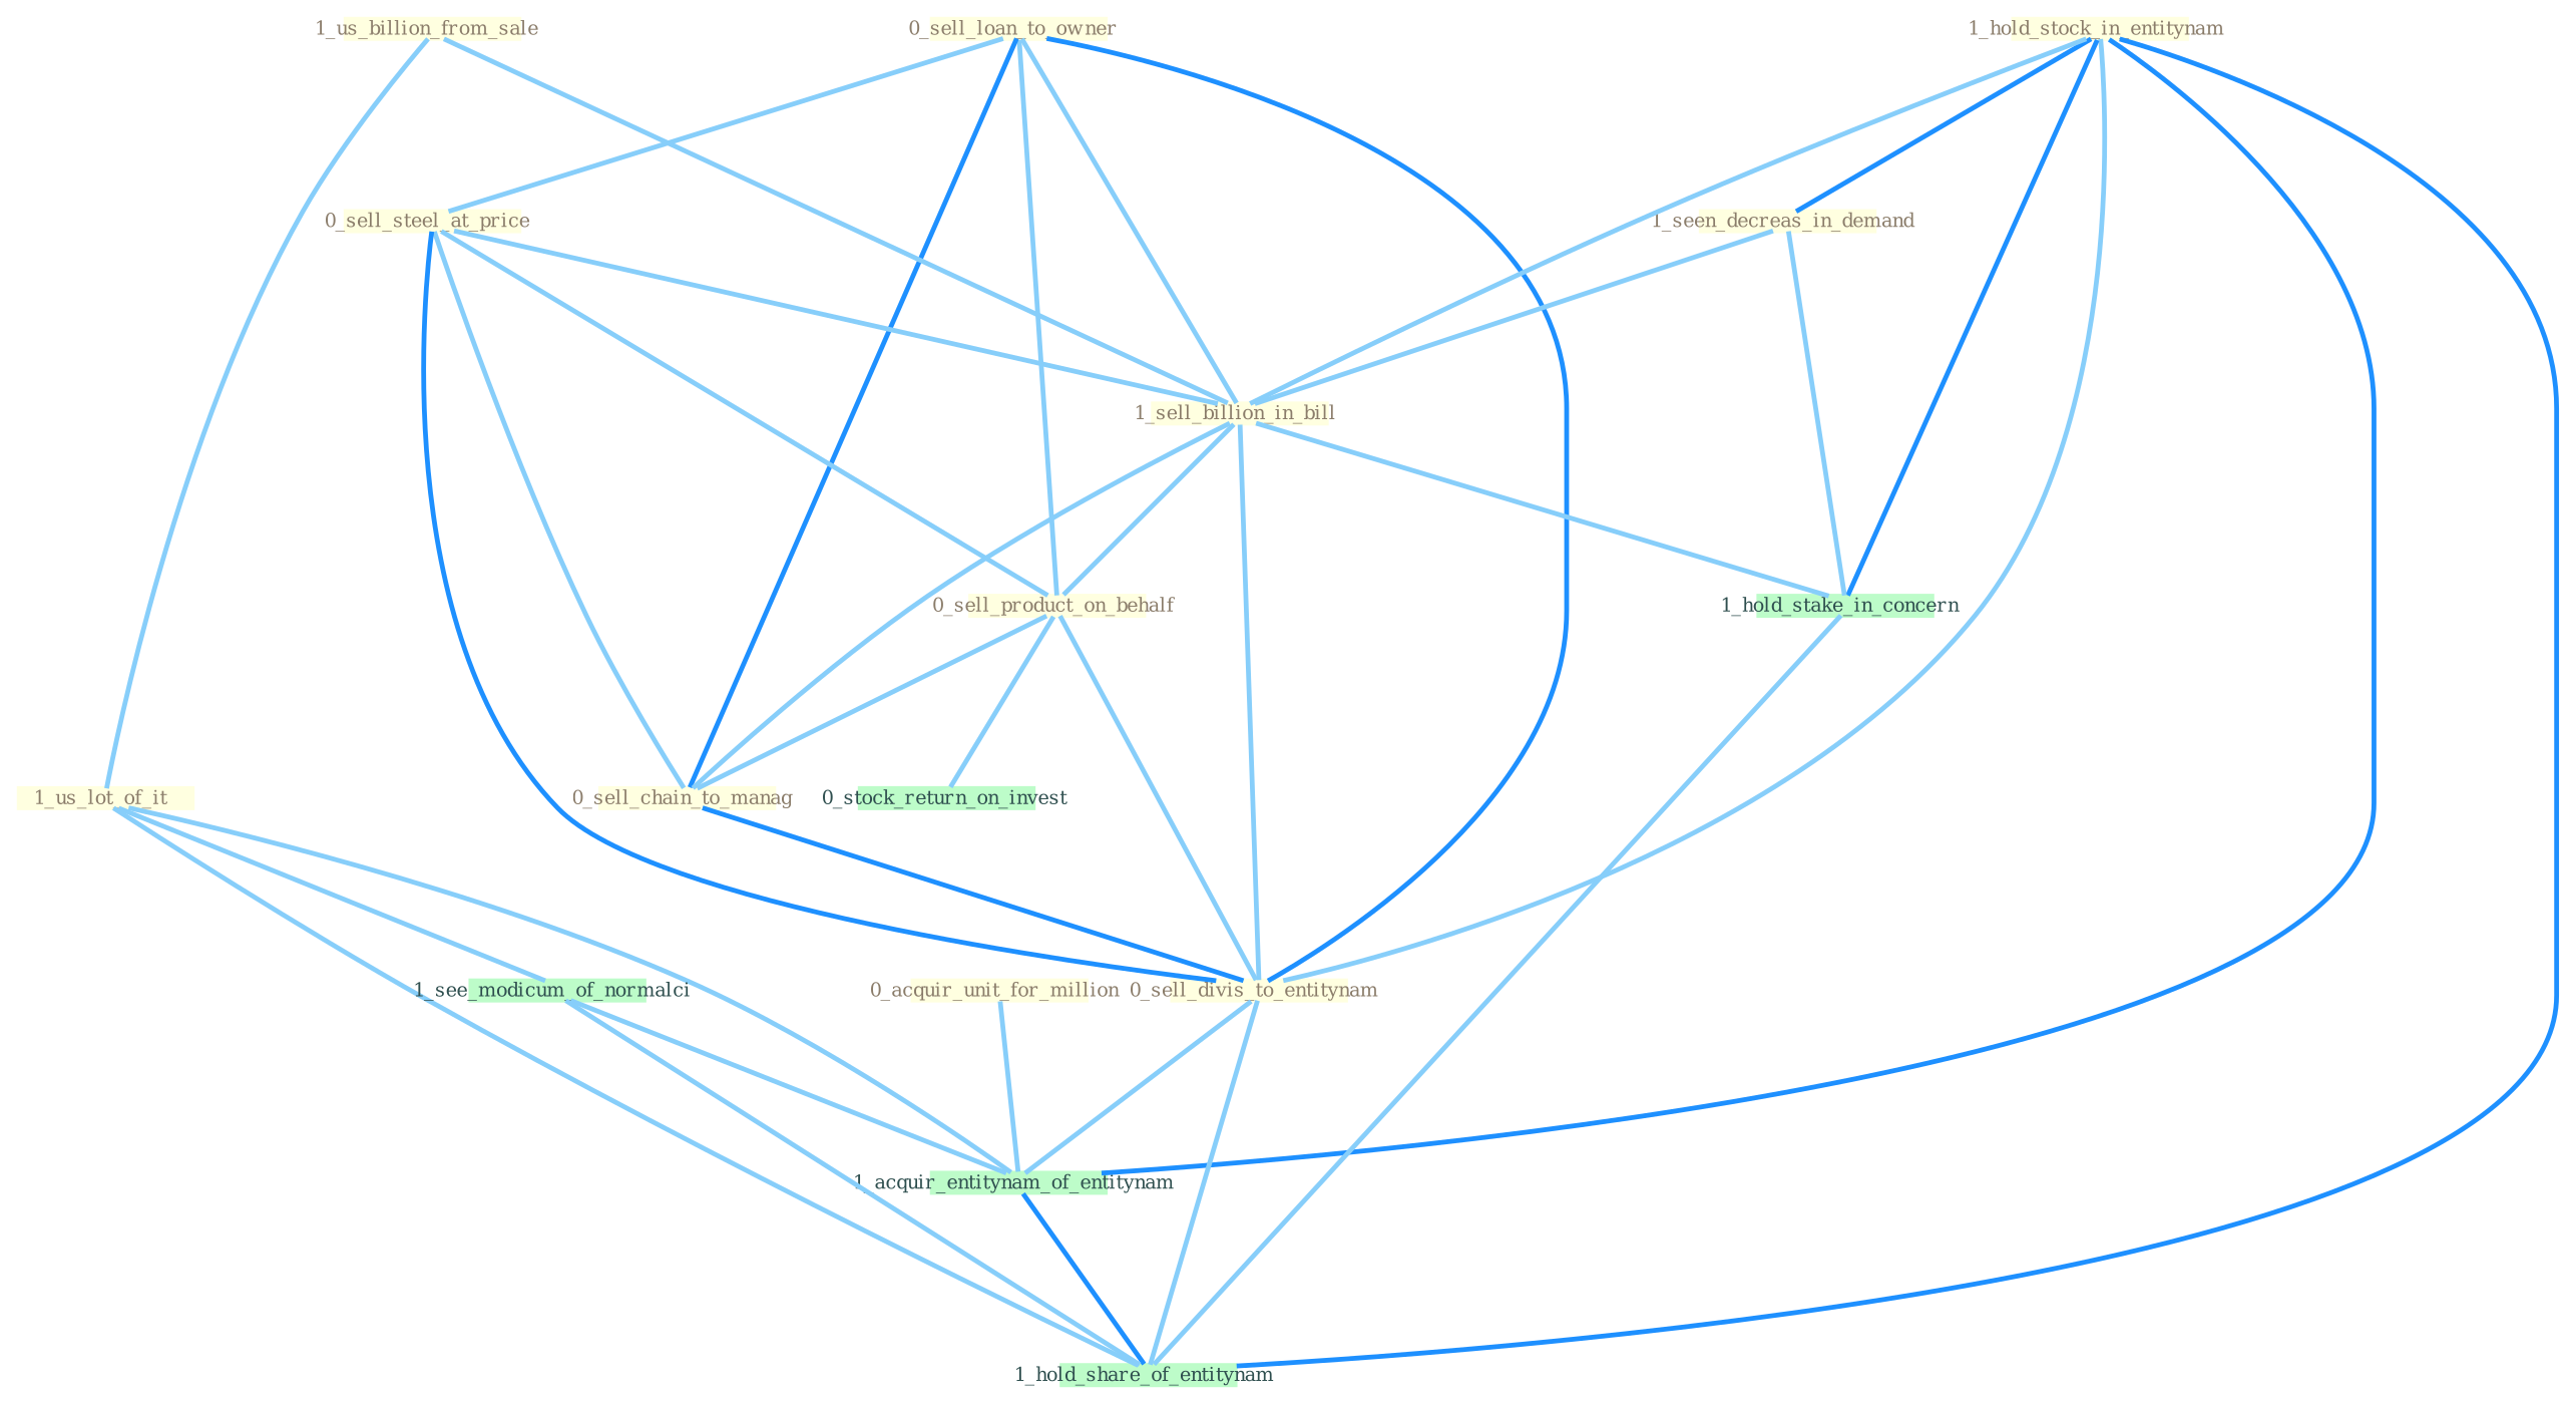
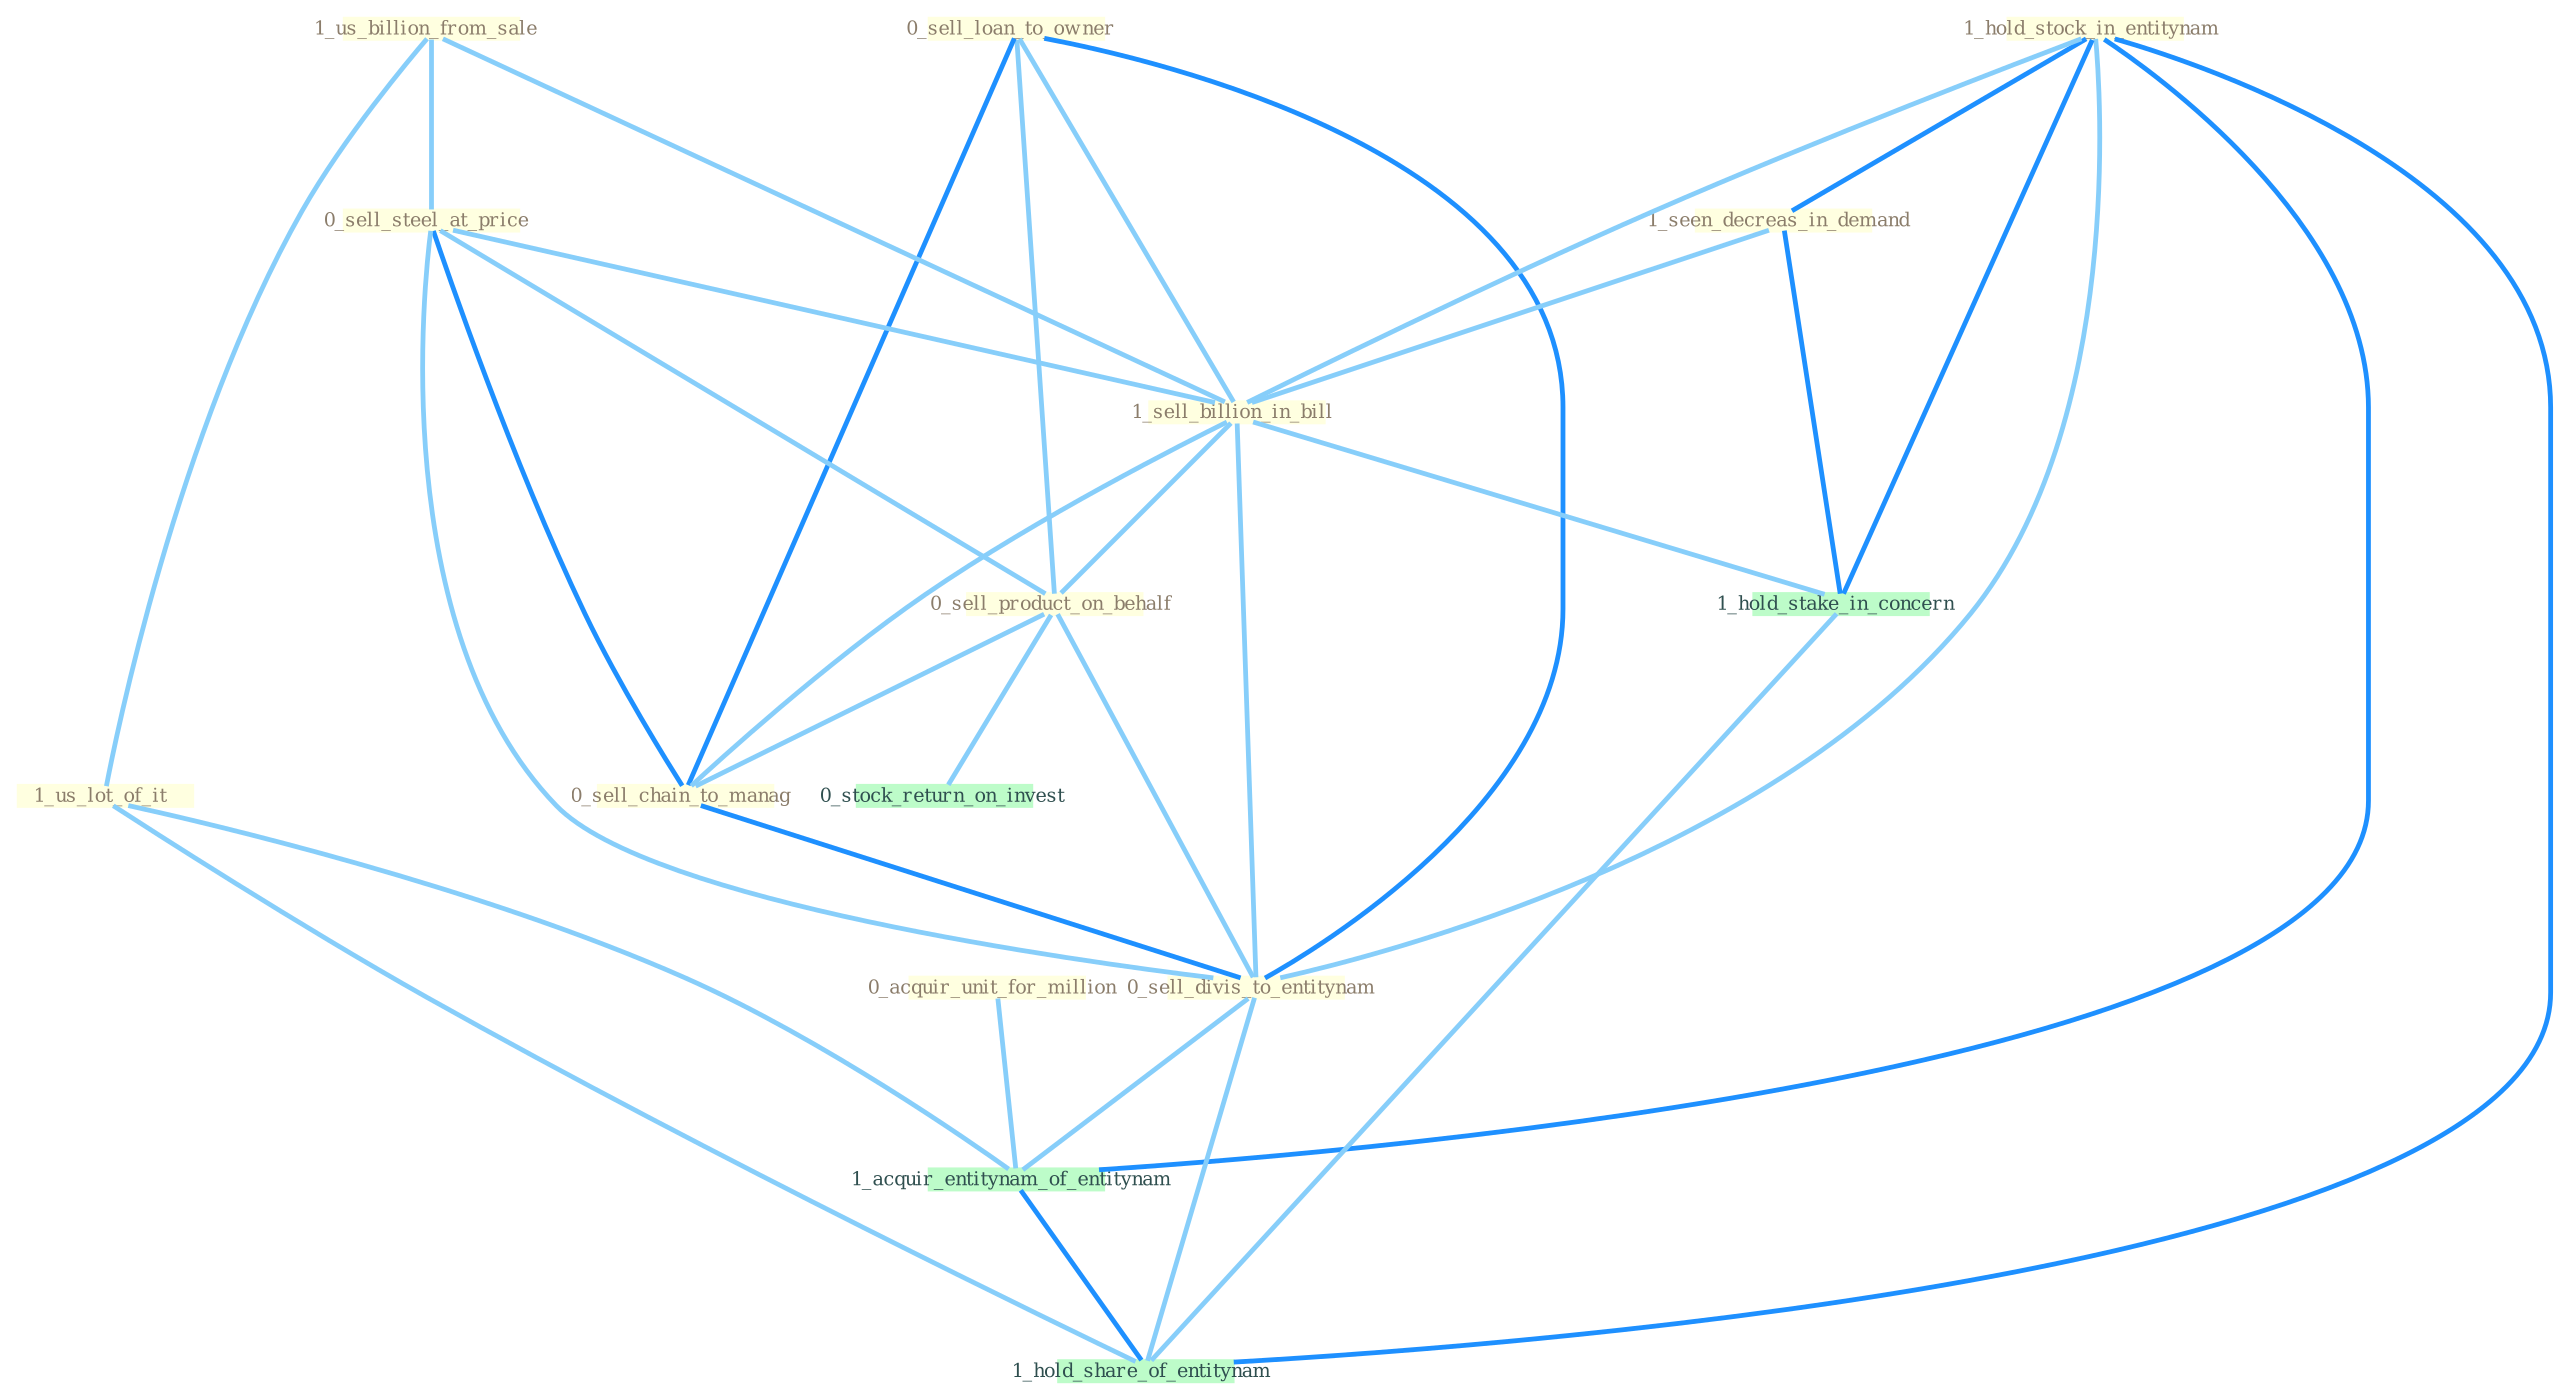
  graph {
    node [color="#ffffe0" fixedsize=true fontcolor="#8b7d6b" fontsize=4 shape=polygon style=filled]
    edge [color="#87cefa" w=1]
    "0_sell_loan_to_owner " [height=.06 width=.5]
    "0_sell_steel_at_price " [height=.06 width=.5]
    "1_hold_stock_in_entitynam " [height=.06 width=.5]
    "1_us_billion_from_sale " [height=.06 width=.5]
    "1_seen_decreas_in_demand " [height=.06 width=.5]
    "1_us_lot_of_it " [height=.06 width=.5]
    "0_acquir_unit_for_million " [height=.06 width=.5]
    "1_sell_billion_in_bill " [height=.06 width=.5]
    "0_sell_product_on_behalf " [height=.06 width=.5]
    "0_sell_chain_to_manag " [height=.06 width=.5]
    "0_sell_divis_to_entitynam " [height=.06 width=.5]
    "1_hold_stake_in_concern " [color="#BDFCC9" fontcolor="#2f4f4f" height=.06 width=.5]
    "1_hold_share_of_entitynam " [color="#BDFCC9" fontcolor="#2f4f4f" height=.06 width=.5]
    "1_acquir_entitynam_of_entitynam " [color="#BDFCC9" fontcolor="#2f4f4f" height=.06 width=.5]
-   "1_see_modicum_of_normalci " [color="#BDFCC9" fontcolor="#2f4f4f" height=.06 width=.5]
    n16 [color="#BDFCC9" fontcolor="#2f4f4f" height=.06 label="0_stock_return_on_invest" width=.5]
    subgraph sub_1 {
      "0_sell_loan_to_owner "
      "0_sell_steel_at_price "
      "1_hold_stock_in_entitynam "
      "1_us_billion_from_sale "
      "1_seen_decreas_in_demand "
      "1_us_lot_of_it "
      "0_acquir_unit_for_million "
      "1_sell_billion_in_bill "
      "0_sell_product_on_behalf "
      "0_sell_chain_to_manag "
      "0_sell_divis_to_entitynam "
    }
    subgraph sub_2 {
    }
-   "0_sell_loan_to_owner " -- "0_sell_steel_at_price "
+   "1_us_billion_from_sale " -- "0_sell_steel_at_price "
    "0_sell_loan_to_owner " -- "1_sell_billion_in_bill "
    "0_sell_loan_to_owner " -- "0_sell_product_on_behalf "
    "0_sell_loan_to_owner " -- "0_sell_chain_to_manag " [color="#1e90ff" w=2]
    "0_sell_loan_to_owner " -- "0_sell_divis_to_entitynam " [color="#1e90ff" w=2]
    "0_sell_steel_at_price " -- "1_sell_billion_in_bill "
    "0_sell_steel_at_price " -- "0_sell_product_on_behalf "
-   "0_sell_steel_at_price " -- "0_sell_chain_to_manag "
-   "0_sell_steel_at_price " -- "0_sell_divis_to_entitynam " [color="#1e90ff"]
+   "0_sell_steel_at_price " -- "0_sell_chain_to_manag " [color="#1e90ff"]
+   "0_sell_steel_at_price " -- "0_sell_divis_to_entitynam "
    "1_hold_stock_in_entitynam " -- "1_seen_decreas_in_demand " [color="#1e90ff"]
    "1_hold_stock_in_entitynam " -- "1_sell_billion_in_bill "
    "1_hold_stock_in_entitynam " -- "0_sell_divis_to_entitynam "
    "1_hold_stock_in_entitynam " -- "1_hold_stake_in_concern " [color="#1e90ff" w=2]
    "1_hold_stock_in_entitynam " -- "1_hold_share_of_entitynam " [color="#1e90ff" w=2]
    "1_hold_stock_in_entitynam " -- "1_acquir_entitynam_of_entitynam " [color="#1e90ff"]
    "1_us_billion_from_sale " -- "1_us_lot_of_it "
    "1_us_billion_from_sale " -- "1_sell_billion_in_bill "
    "1_seen_decreas_in_demand " -- "1_sell_billion_in_bill "
-   "1_seen_decreas_in_demand " -- "1_hold_stake_in_concern "
+   "1_seen_decreas_in_demand " -- "1_hold_stake_in_concern " [color="#1e90ff"]
    "1_us_lot_of_it " -- "1_hold_share_of_entitynam "
    "1_us_lot_of_it " -- "1_acquir_entitynam_of_entitynam "
-   "1_us_lot_of_it " -- "1_see_modicum_of_normalci "
    "0_acquir_unit_for_million " -- "1_acquir_entitynam_of_entitynam "
    "1_sell_billion_in_bill " -- "0_sell_product_on_behalf "
    "1_sell_billion_in_bill " -- "0_sell_chain_to_manag "
    "1_sell_billion_in_bill " -- "0_sell_divis_to_entitynam "
    "1_sell_billion_in_bill " -- "1_hold_stake_in_concern "
    "0_sell_product_on_behalf " -- "0_sell_chain_to_manag "
    "0_sell_product_on_behalf " -- "0_sell_divis_to_entitynam "
    "0_sell_product_on_behalf " -- n16
    "0_sell_chain_to_manag " -- "0_sell_divis_to_entitynam " [color="#1e90ff" w=2]
    "0_sell_divis_to_entitynam " -- "1_hold_share_of_entitynam "
    "0_sell_divis_to_entitynam " -- "1_acquir_entitynam_of_entitynam "
    "1_hold_stake_in_concern " -- "1_hold_share_of_entitynam "
    "1_acquir_entitynam_of_entitynam " -- "1_hold_share_of_entitynam " [color="#1e90ff" w=2]
-   "1_see_modicum_of_normalci " -- "1_hold_share_of_entitynam "
-   "1_see_modicum_of_normalci " -- "1_acquir_entitynam_of_entitynam "
  }
